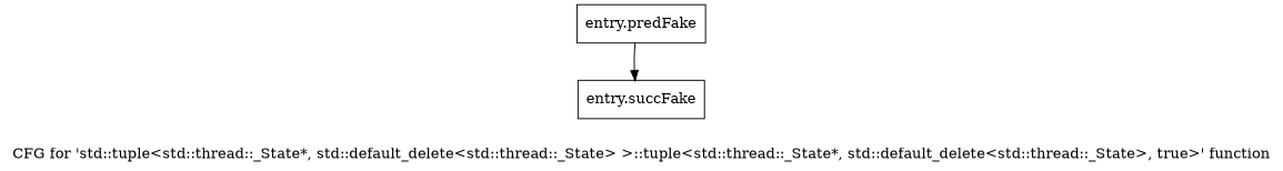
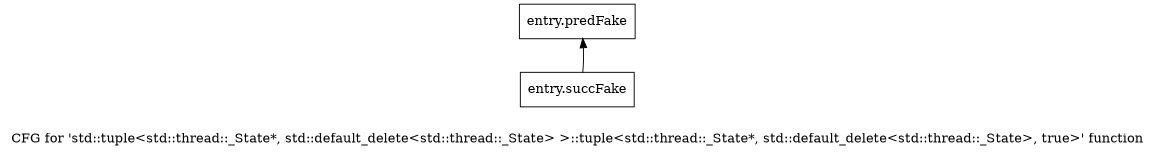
  digraph {
    label="CFG for 'std::tuple\<std::thread::_State*, std::default_delete\<std::thread::_State\> \>::tuple\<std::thread::_State*, std::default_delete\<std::thread::_State\>, true\>' function"
    node [shape=record]
    n1 [label="{entry.predFake}"]
    n2 [filename="/tools/Xilinx/Vitis_HLS/2023.1/tps/lnx64/gcc-8.3.0/lib/gcc/x86_64-pc-linux-gnu/8.3.0/../../../../include/c++/8.3.0/tuple" label="{entry.succFake}" linenumber=920]
-   n1 -> n2 [execusionnum=1 filename="/tools/Xilinx/Vitis_HLS/2023.1/tps/lnx64/gcc-8.3.0/lib/gcc/x86_64-pc-linux-gnu/8.3.0/../../../../include/c++/8.3.0/tuple"]
+   n2 -> n1 [execusionnum=1 filename="/tools/Xilinx/Vitis_HLS/2023.1/tps/lnx64/gcc-8.3.0/lib/gcc/x86_64-pc-linux-gnu/8.3.0/../../../../include/c++/8.3.0/tuple"]
  }
